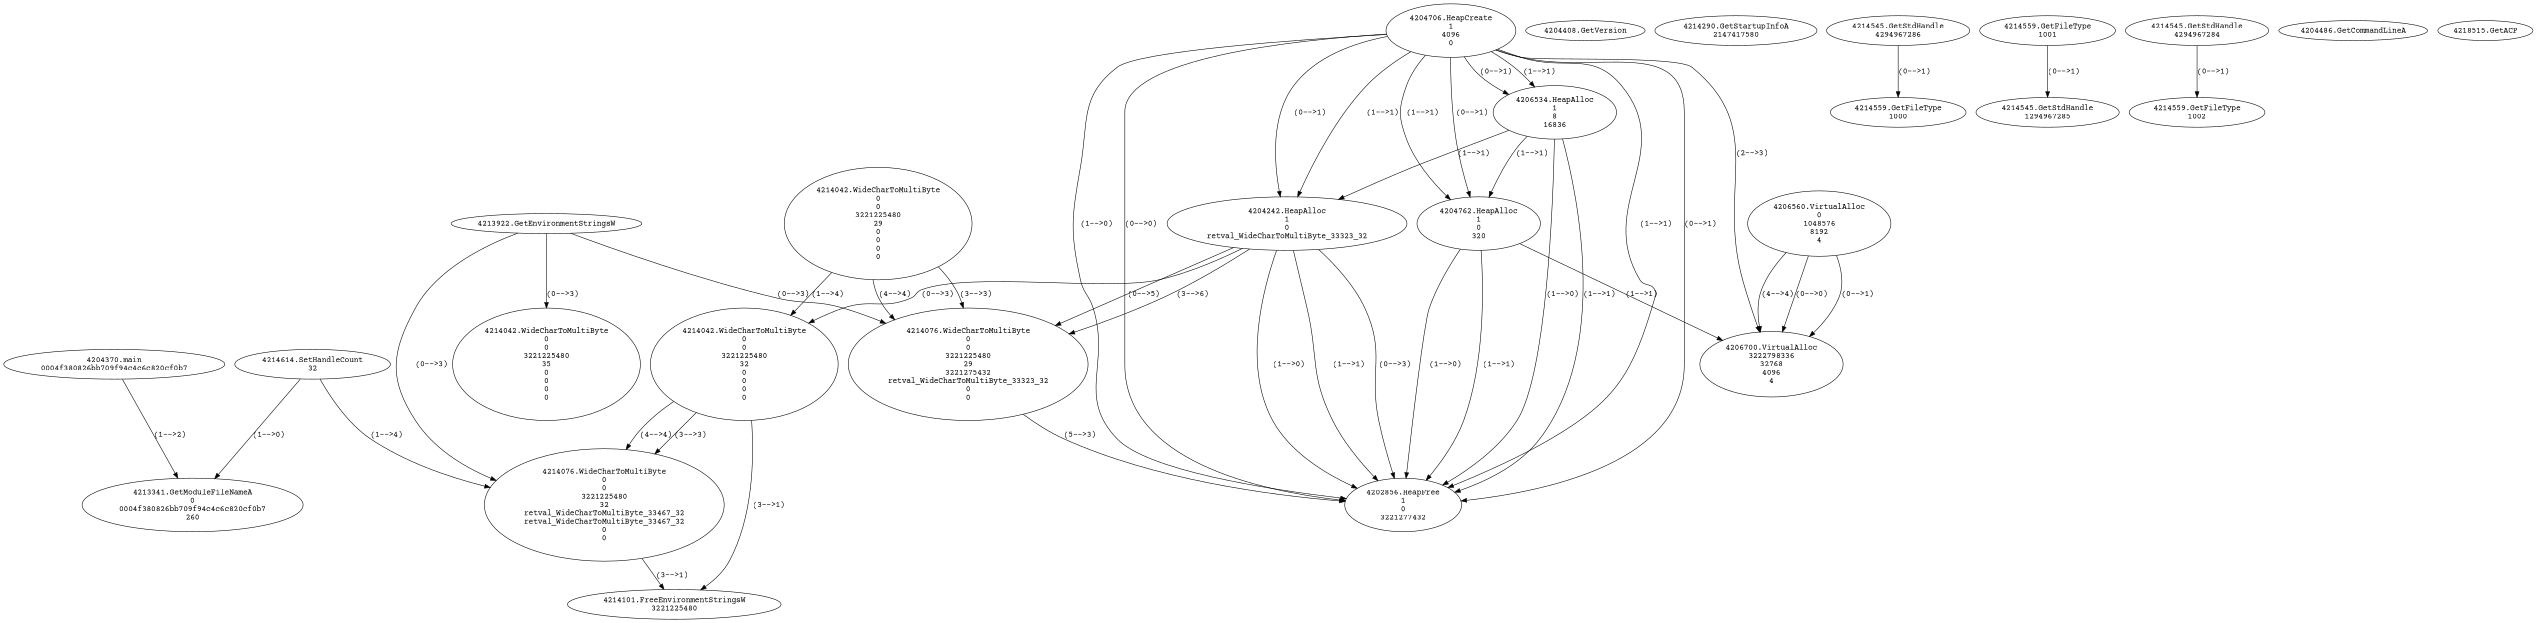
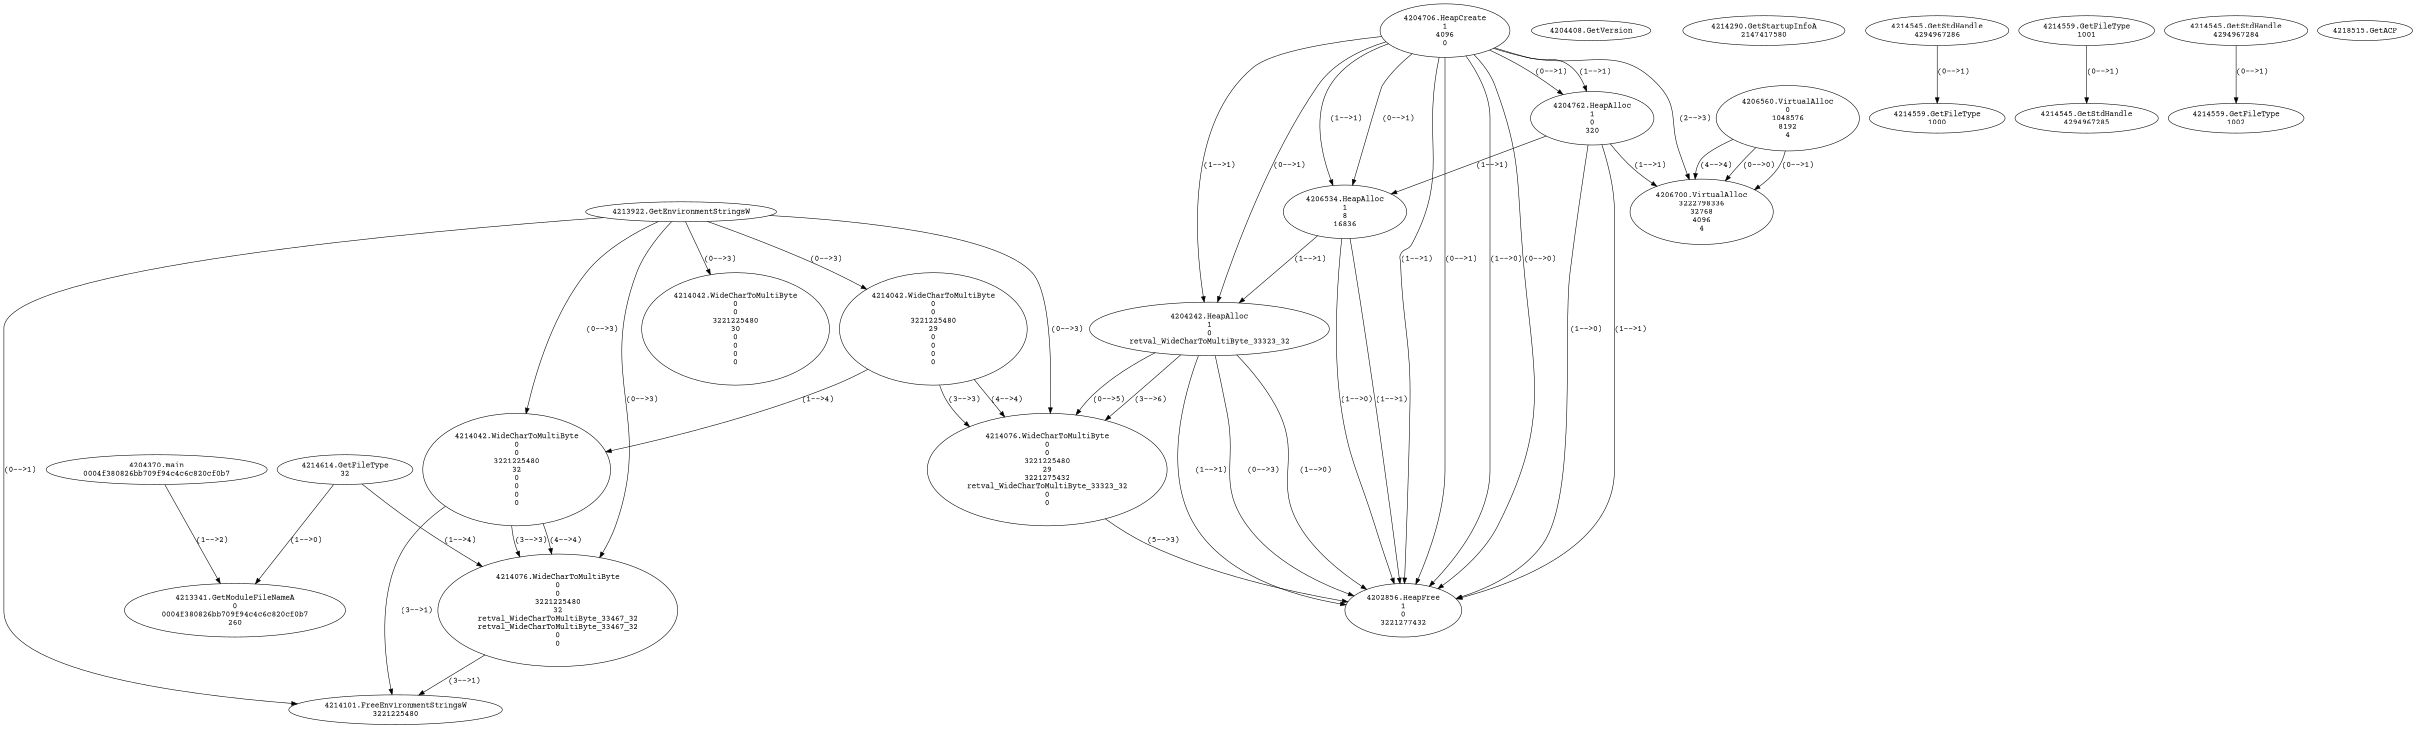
  digraph {
    fontname="Courier Prime"
    node [fontname="Courier Prime"]
    edge [fontname="Courier Prime"]
    n1 [label="4204370.main\n0004f380826bb709f94c4c6c820cf0b7"]
    n2 [label="4213341.GetModuleFileNameA\n0\n0004f380826bb709f94c4c6c820cf0b7\n260"]
    n3 [label="4204408.GetVersion\n"]
    n4 [label="4204706.HeapCreate\n1\n4096\n0"]
    n5 [label="4204762.HeapAlloc\n1\n0\n320"]
    n6 [label="4206534.HeapAlloc\n1\n8\n16836"]
    n7 [label="4206700.VirtualAlloc\n3222798336\n32768\n4096\n4"]
    n8 [label="4204242.HeapAlloc\n1\n0\nretval_WideCharToMultiByte_33323_32"]
    n9 [label="4202856.HeapFree\n1\n0\n3221277432"]
    n10 [label="4214076.WideCharToMultiByte\n0\n0\n3221225480\n29\n3221275432\nretval_WideCharToMultiByte_33323_32\n0\n0"]
    n11 [label="4206560.VirtualAlloc\n0\n1048576\n8192\n4"]
    n12 [label="4214290.GetStartupInfoA\n2147417580"]
    n13 [label="4214545.GetStdHandle\n4294967286"]
    n14 [label="4214559.GetFileType\n1000"]
-   n15 [label="4214545.GetStdHandle\n1294967285"]
+   n15 [label="4214545.GetStdHandle\n4294967285"]
    n16 [label="4214559.GetFileType\n1001"]
    n17 [label="4214545.GetStdHandle\n4294967284"]
    n18 [label="4214559.GetFileType\n1002"]
-   n19 [label="4214614.SetHandleCount\n32"]
+   n19 [label="4214614.GetFileType\n32"]
    n20 [label="4214076.WideCharToMultiByte\n0\n0\n3221225480\n32\nretval_WideCharToMultiByte_33467_32\nretval_WideCharToMultiByte_33467_32\n0\n0"]
    n21 [label="4214042.WideCharToMultiByte\n0\n0\n3221225480\n32\n0\n0\n0\n0"]
    n22 [label="4214101.FreeEnvironmentStringsW\n3221225480"]
-   n23 [label="4204486.GetCommandLineA\n"]
    n24 [label="4213922.GetEnvironmentStringsW\n"]
-   n25 [label="4214042.WideCharToMultiByte\n0\n0\n3221225480\n35\n0\n0\n0\n0"]
+   n25 [label="4214042.WideCharToMultiByte\n0\n0\n3221225480\n30\n0\n0\n0\n0"]
    n26 [label="4214042.WideCharToMultiByte\n0\n0\n3221225480\n29\n0\n0\n0\n0"]
    n27 [label="4218515.GetACP\n"]
    n1 -> n2 [label="(1-->2)"]
    n4 -> n5 [label="(1-->1)"]
    n4 -> n5 [label="(0-->1)"]
    n4 -> n6 [label="(1-->1)"]
    n4 -> n6 [label="(0-->1)"]
    n4 -> n7 [label="(2-->3)"]
    n4 -> n8 [label="(1-->1)"]
    n4 -> n8 [label="(0-->1)"]
    n4 -> n9 [label="(1-->1)"]
    n4 -> n9 [label="(0-->1)"]
    n4 -> n9 [label="(1-->0)"]
    n4 -> n9 [label="(0-->0)"]
-   n6 -> n5 [label="(1-->1)"]
+   n5 -> n6 [label="(1-->1)"]
    n5 -> n7 [label="(1-->1)"]
    n5 -> n9 [label="(1-->1)"]
    n5 -> n9 [label="(1-->0)"]
    n6 -> n8 [label="(1-->1)"]
    n6 -> n9 [label="(1-->1)"]
    n6 -> n9 [label="(1-->0)"]
    n8 -> n9 [label="(1-->1)"]
    n8 -> n9 [label="(0-->3)"]
    n8 -> n9 [label="(1-->0)"]
    n8 -> n10 [label="(0-->5)"]
    n8 -> n10 [label="(3-->6)"]
    n10 -> n9 [label="(5-->3)"]
    n11 -> n7 [label="(0-->1)"]
    n11 -> n7 [label="(4-->4)"]
    n11 -> n7 [label="(0-->0)"]
    n13 -> n14 [label="(0-->1)"]
    n16 -> n15 [label="(0-->1)"]
    n17 -> n18 [label="(0-->1)"]
    n19 -> n2 [label="(1-->0)"]
    n19 -> n20 [label="(1-->4)"]
    n20 -> n22 [label="(3-->1)"]
    n21 -> n20 [label="(3-->3)"]
    n21 -> n20 [label="(4-->4)"]
    n21 -> n22 [label="(3-->1)"]
    n24 -> n10 [label="(0-->3)"]
    n24 -> n20 [label="(0-->3)"]
-   n8 -> n21 [label="(0-->3)"]
+   n24 -> n21 [label="(0-->3)"]
+   n24 -> n22 [label="(0-->1)"]
    n24 -> n25 [label="(0-->3)"]
+   n24 -> n26 [label="(0-->3)"]
    n26 -> n10 [label="(3-->3)"]
    n26 -> n10 [label="(4-->4)"]
    n26 -> n21 [label="(1-->4)"]
  }
